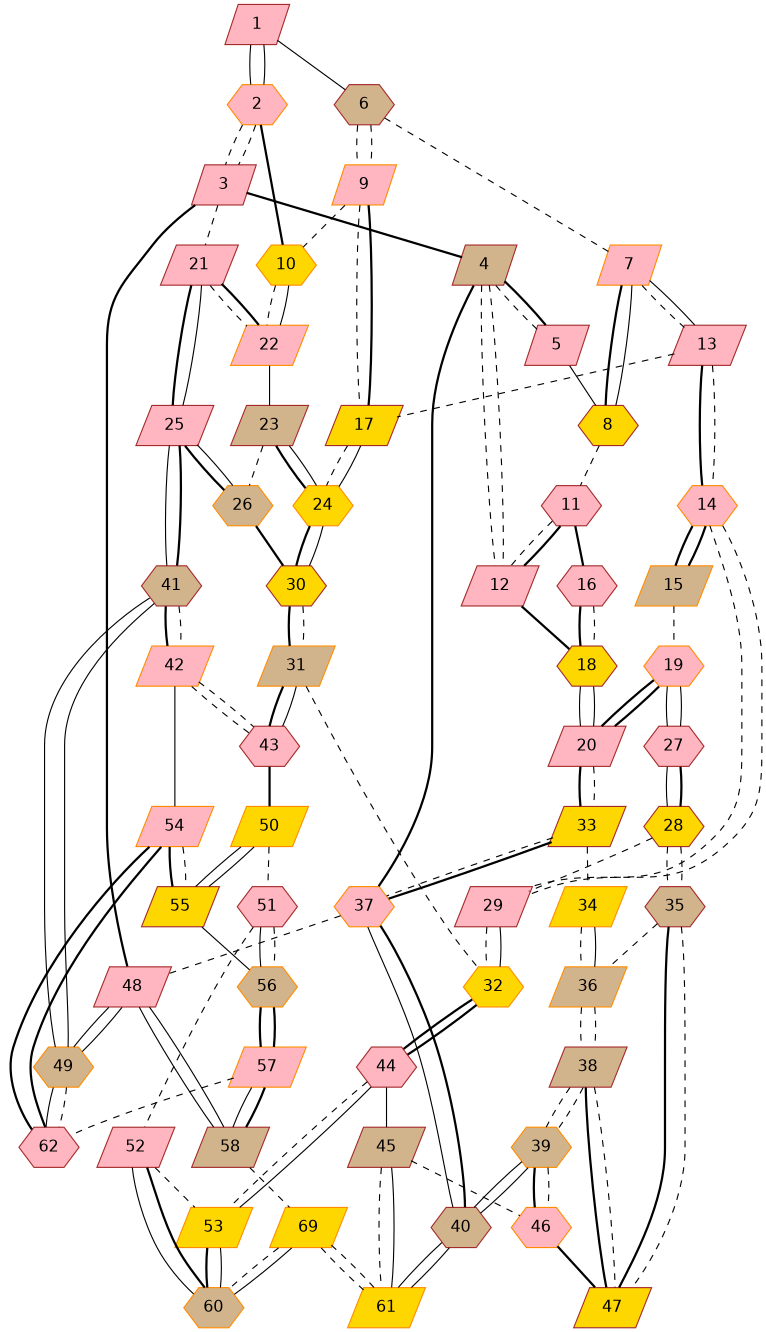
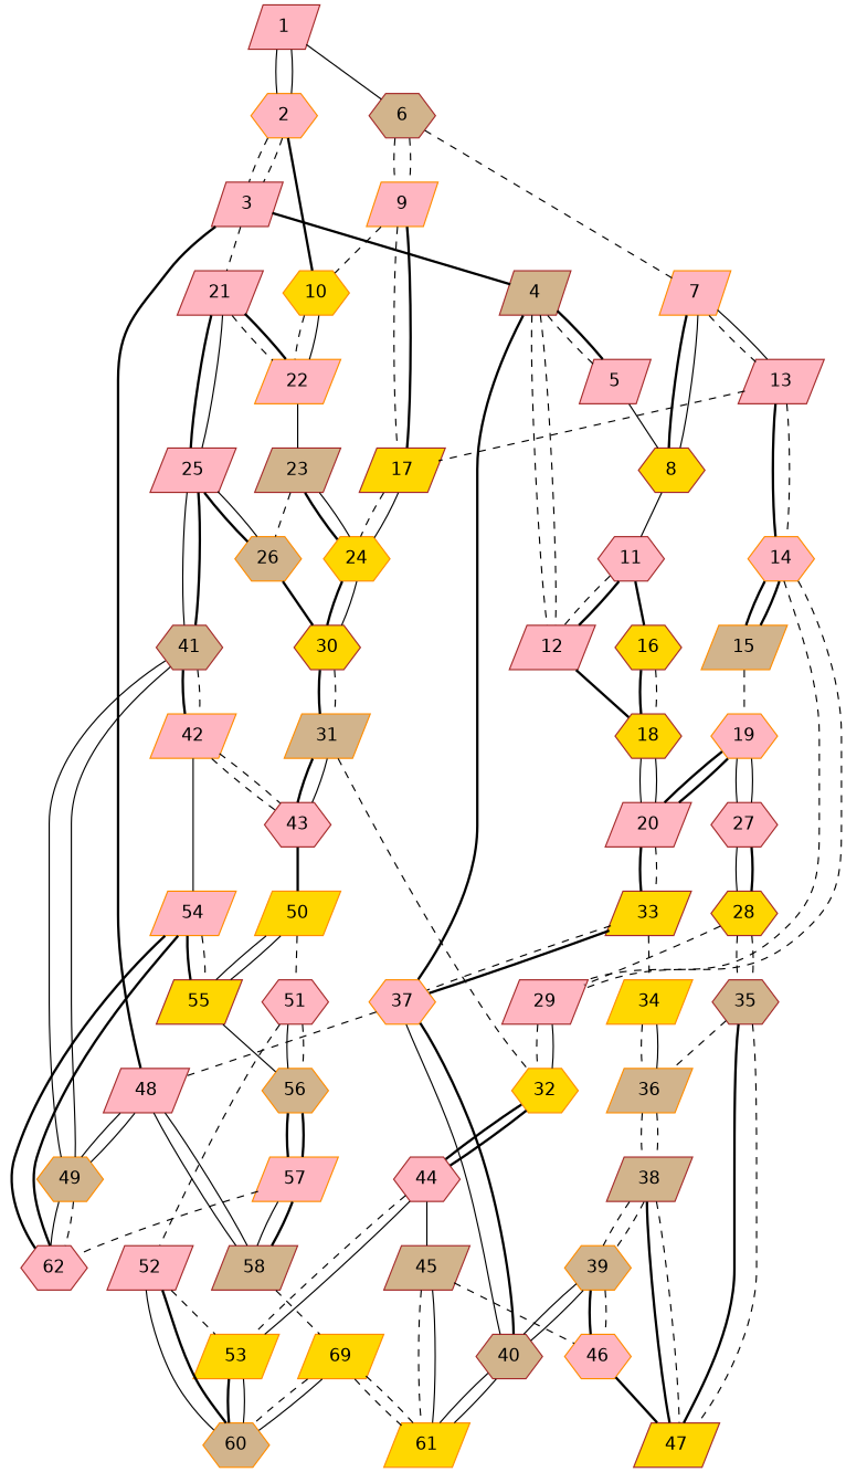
  graph {
    fontname="DejaVu Sans"
    node [color=brown fillcolor=lightpink fontname="DejaVu Sans" shape=parallelogram style=filled]
    edge [fontname="DejaVu Sans" style=dashed]
    2 [color=darkorange shape=hexagon]
    1
    6 [fillcolor=tan shape=hexagon]
    3
    10 [color=darkorange fillcolor=gold shape=hexagon]
    7 [color=darkorange]
    9 [color=darkorange]
    4 [fillcolor=tan]
    21
    48
    22 [color=darkorange]
    5
    12
    37 [color=darkorange shape=hexagon]
    25
    49 [color=darkorange fillcolor=tan shape=hexagon]
    58 [fillcolor=tan]
    8 [fillcolor=gold shape=hexagon]
    18 [fillcolor=gold shape=hexagon]
    40 [fillcolor=tan shape=hexagon]
    11 [shape=hexagon]
    13
    17 [fillcolor=gold]
    14 [color=darkorange shape=hexagon]
-   16 [shape=hexagon]
+   16 [fillcolor=gold shape=hexagon]
    24 [color=darkorange fillcolor=gold shape=hexagon]
    23 [fillcolor=tan]
    20
    15 [color=darkorange fillcolor=tan]
    29
    19 [color=darkorange shape=hexagon]
    32 [color=darkorange fillcolor=gold shape=hexagon]
    27 [shape=hexagon]
    30 [fillcolor=gold shape=hexagon]
    33 [fillcolor=gold]
    28 [fillcolor=gold shape=hexagon]
    34 [color=darkorange fillcolor=gold]
    26 [color=darkorange fillcolor=tan shape=hexagon]
    41 [fillcolor=tan shape=hexagon]
    31 [color=darkorange fillcolor=tan]
    42 [color=darkorange]
    35 [fillcolor=tan shape=hexagon]
    36 [color=darkorange fillcolor=tan]
    47 [fillcolor=gold]
    44 [shape=hexagon]
    43 [shape=hexagon]
    50 [color=darkorange fillcolor=gold]
    45 [fillcolor=tan]
    53 [color=darkorange fillcolor=gold]
    38 [fillcolor=tan]
    39 [color=darkorange fillcolor=tan shape=hexagon]
    61 [color=darkorange fillcolor=gold]
    46 [color=darkorange shape=hexagon]
    54 [color=darkorange]
    62 [shape=hexagon]
    55 [fillcolor=gold]
    51 [shape=hexagon]
    60 [color=darkorange fillcolor=tan shape=hexagon]
    n59 [color=darkorange fillcolor=gold label=69]
    52
    56 [color=darkorange fillcolor=tan shape=hexagon]
    57 [color=darkorange]
    2 -- 3
    2 -- 3
    2 -- 10 [style=bold]
    1 -- 2 [style=solid]
    1 -- 2 [style=solid]
    1 -- 6 [style=solid]
    6 -- 7
    6 -- 9
    6 -- 9
    3 -- 4 [style=bold]
    3 -- 21
    3 -- 48 [style=bold]
    10 -- 22
    10 -- 22 [style=solid]
    7 -- 8 [style=bold]
    7 -- 8 [style=solid]
    7 -- 13
    7 -- 13 [style=solid]
    9 -- 10
    9 -- 17
    9 -- 17 [style=bold]
    4 -- 5
    4 -- 5 [style=bold]
    4 -- 12
    4 -- 12
    4 -- 37 [style=bold]
    21 -- 22
    21 -- 22 [style=bold]
    21 -- 25 [style=bold]
    21 -- 25 [style=solid]
    48 -- 49 [style=solid]
    48 -- 49 [style=solid]
    48 -- 58 [style=solid]
    48 -- 58 [style=solid]
    22 -- 23 [style=solid]
    5 -- 8 [style=solid]
    12 -- 18 [style=bold]
    37 -- 48
    37 -- 40 [style=solid]
    37 -- 40 [style=bold]
    25 -- 26 [style=bold]
    25 -- 26 [style=solid]
    25 -- 41 [style=solid]
    25 -- 41 [style=bold]
    49 -- 62 [style=solid]
    49 -- 62
    58 -- n59
-   8 -- 11
+   8 -- 11 [style=solid]
    18 -- 20 [style=solid]
    18 -- 20 [style=solid]
    40 -- 61 [style=solid]
    40 -- 61 [style=solid]
    11 -- 12
    11 -- 12 [style=bold]
    11 -- 16 [style=bold]
    13 -- 17
    13 -- 14 [style=bold]
    13 -- 14
    17 -- 24
    17 -- 24 [style=solid]
    14 -- 15 [style=bold]
    14 -- 15 [style=bold]
    14 -- 29
    14 -- 29
    16 -- 18 [style=bold]
    16 -- 18
    24 -- 30 [style=bold]
    24 -- 30 [style=solid]
    23 -- 24 [style=bold]
    23 -- 24 [style=solid]
    23 -- 26
    20 -- 33 [style=bold]
    20 -- 33
    15 -- 19
    29 -- 32
    29 -- 32 [style=solid]
    19 -- 20 [style=bold]
    19 -- 20 [style=bold]
    19 -- 27 [style=solid]
    19 -- 27 [style=solid]
    32 -- 44 [style=bold]
    32 -- 44 [style=bold]
    27 -- 28 [style=solid]
    27 -- 28 [style=bold]
    30 -- 31 [style=bold]
    30 -- 31
    33 -- 37
    33 -- 37 [style=bold]
    33 -- 34
    28 -- 29
    28 -- 35
    28 -- 35
    34 -- 36
    34 -- 36 [style=solid]
    26 -- 30 [style=bold]
    41 -- 49 [style=solid]
    41 -- 49 [style=solid]
    41 -- 42 [style=bold]
    41 -- 42
    31 -- 32
    31 -- 43 [style=bold]
    31 -- 43 [style=solid]
    42 -- 43
    42 -- 43
    42 -- 54 [style=solid]
    35 -- 36
    35 -- 47 [style=bold]
    35 -- 47
    36 -- 38
    36 -- 38
    44 -- 45 [style=solid]
    44 -- 53
    44 -- 53 [style=solid]
    43 -- 50 [style=bold]
    50 -- 55 [style=solid]
    50 -- 55 [style=solid]
    50 -- 51
    45 -- 61
    45 -- 61 [style=solid]
    45 -- 46
    53 -- 60 [style=bold]
    53 -- 60 [style=solid]
    38 -- 47 [style=bold]
    38 -- 47
    38 -- 39
    38 -- 39
    39 -- 40 [style=solid]
    39 -- 40 [style=solid]
    39 -- 46 [style=bold]
    39 -- 46
    46 -- 47 [style=bold]
    54 -- 62 [style=bold]
    54 -- 62 [style=bold]
    54 -- 55 [style=bold]
    54 -- 55
    55 -- 56 [style=solid]
    51 -- 52
    51 -- 56 [style=solid]
    51 -- 56
    n59 -- 61
    n59 -- 61
    n59 -- 60
    n59 -- 60 [style=solid]
    52 -- 53
    52 -- 60 [style=solid]
    52 -- 60 [style=bold]
    56 -- 57 [style=bold]
    56 -- 57 [style=bold]
    57 -- 58 [style=solid]
    57 -- 58 [style=bold]
    57 -- 62
  }
